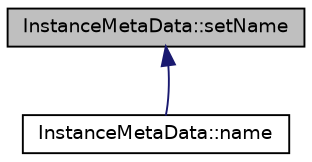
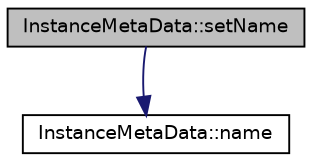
  digraph {
    rankdir=TB
    node [color=black fontname=Helvetica fontsize=10 shape=record style=filled]
    n1 [fillcolor=grey75 fontcolor=black height=0.2 label="InstanceMetaData::setName" width=0.4]
    n2 [fillcolor=white height=0.2 label="InstanceMetaData::name" width=0.4]
-   n2 -> n1 [color=midnightblue fontname=Helvetica fontsize=10 labelfontname=Helvetica labelfontsize=10 style=solid]
+   n1 -> n2 [color=midnightblue fontname=Helvetica fontsize=10 labelfontname=Helvetica labelfontsize=10 style=solid]
  }
